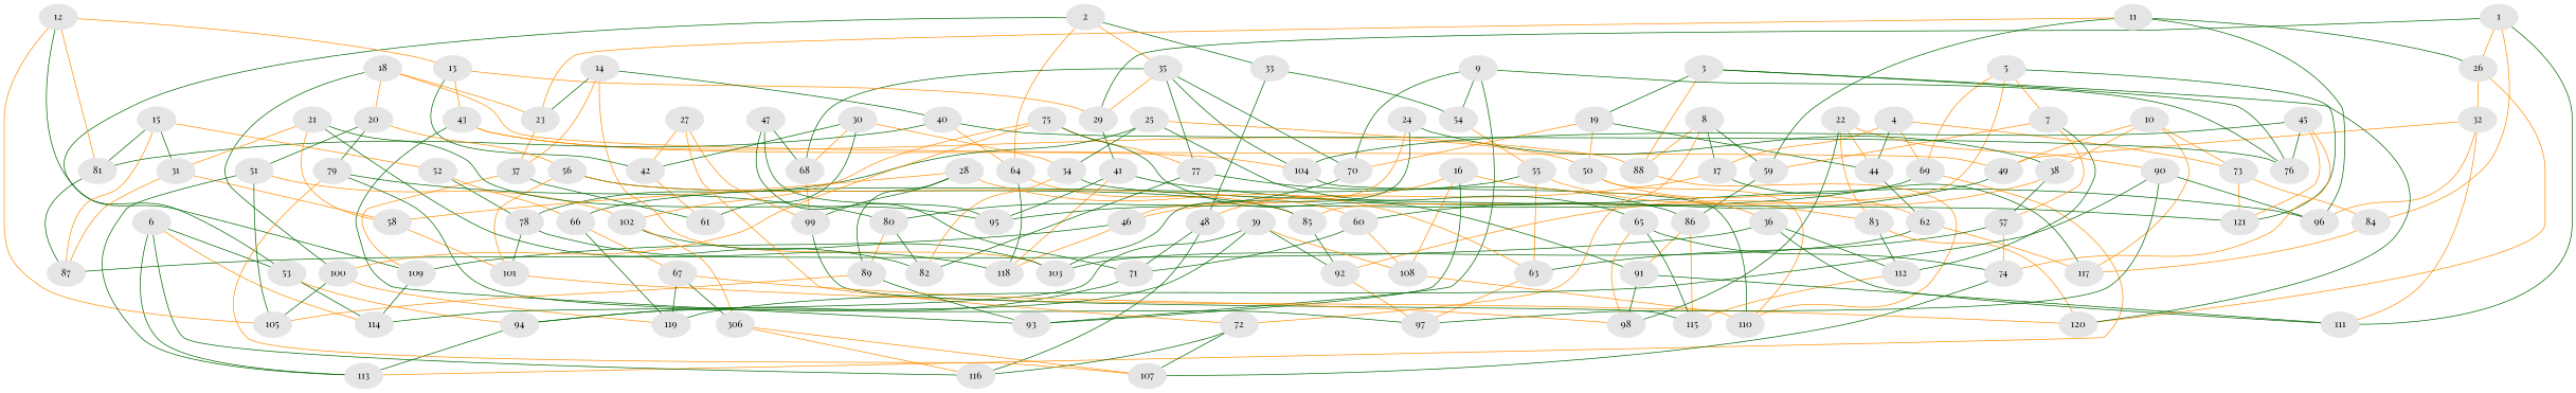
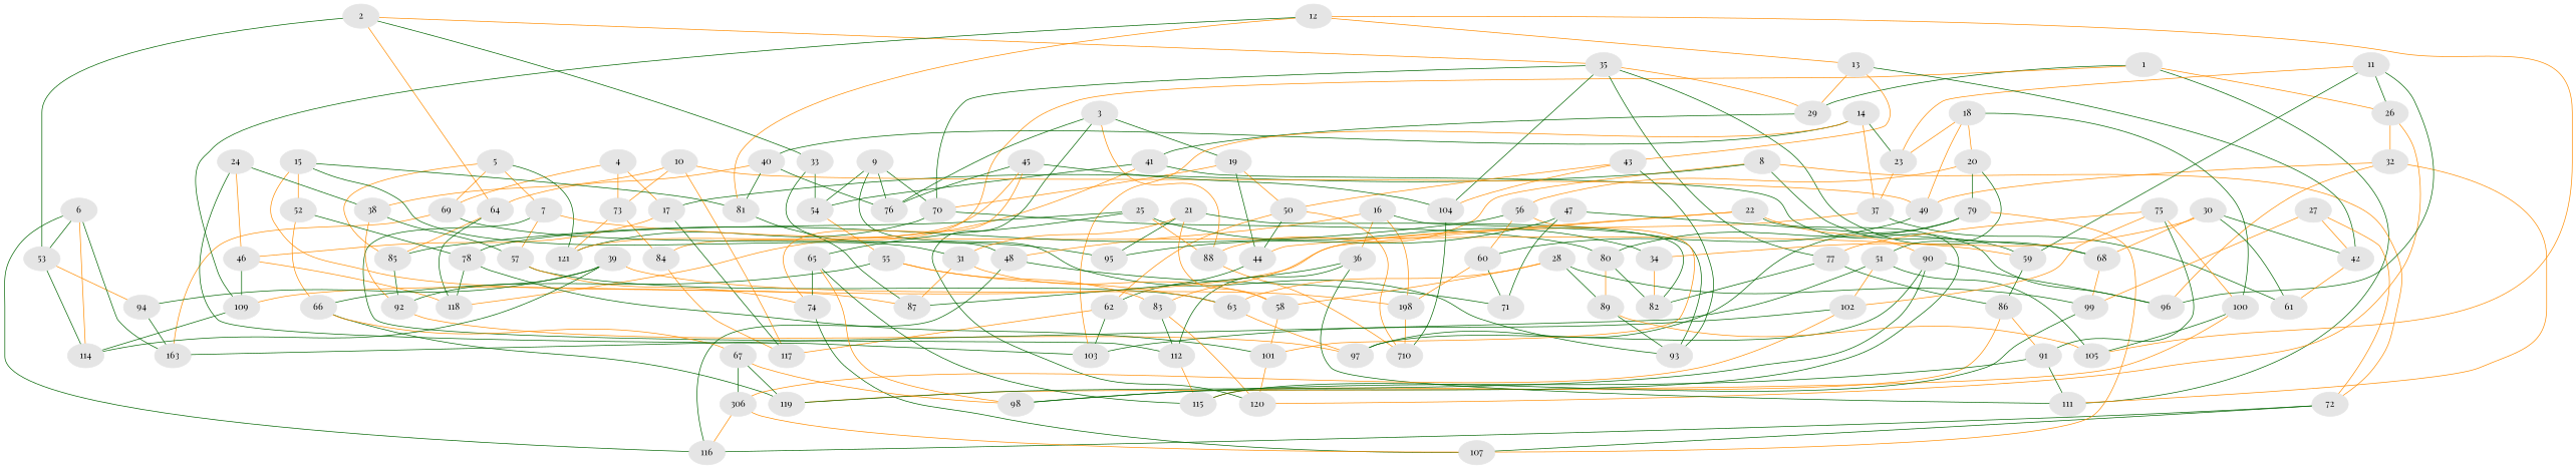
  graph {
    fontname="Playfair Display"
    node [color=gray90 fontname="Playfair Display" style=filled]
    edge [color=darkgreen fontname="Playfair Display"]
    1
    26
    29
    84
    111
    120
    32
    41
    117
    2
    33
    35
    53
    64
    54
    48
    70
    68
    77
    104
    114
    94
    85
    118
    3
    19
    76
    88
    44
    50
-   110
+   110 [label=710]
    4
    17
    69
    73
    46
    62
-   113
+   113 [label=163]
    95
    121
    5
    7
    57
    59
    112
    92
    6
    116
    63
    74
    86
    115
    8
    72
    107
    9
    93
    55
    80
    10
    38
    49
    60
    11
    23
    96
    37
    12
    13
    81
    105
    109
    42
    43
    87
    61
    14
    40
    103
    15
    31
    52
    58
    78
    66
    16
    36
-   108
+   108 [label=198]
    71
    18
    20
    100
    51
    56
    79
    119
    102
    101
    97
    21
    82
    22
    83
    90
    98
    24
    25
    34
    65
    27
    99
    47
    28
    89
    30
    39
    45
    n118 [label=306]
    67
    91
    75
    1 -- 26 [color=darkorange]
    1 -- 29
    1 -- 84 [color=darkorange]
    1 -- 111
    26 -- 120 [color=darkorange]
    26 -- 32 [color=darkorange]
    29 -- 41
    84 -- 117 [color=darkorange]
    32 -- 111 [color=darkorange]
    32 -- 49 [color=darkorange]
    32 -- 96 [color=darkorange]
-   41 -- 95
+   41 -- 54
    41 -- 118 [color=darkorange]
    41 -- 96
    2 -- 33
    2 -- 35 [color=darkorange]
    2 -- 53
    2 -- 64 [color=darkorange]
    33 -- 54
    33 -- 48
    35 -- 29 [color=darkorange]
    35 -- 70
    35 -- 68
    35 -- 77
    35 -- 104
    53 -- 114
    53 -- 94 [color=darkorange]
    64 -- 85 [color=darkorange]
    64 -- 118
    54 -- 55 [color=darkorange]
    48 -- 116
    48 -- 71
    70 -- 80
    68 -- 99 [color=darkorange]
    77 -- 86
    77 -- 82
    104 -- 110
    94 -- 113
    85 -- 92
    3 -- 120
    3 -- 19
    3 -- 76
    3 -- 88 [color=darkorange]
    19 -- 70 [color=darkorange]
    19 -- 44
    19 -- 50 [color=darkorange]
    88 -- 110 [color=darkorange]
    44 -- 62
    50 -- 110 [color=darkorange]
    50 -- 62 [color=darkorange]
-   4 -- 44
+   50 -- 44
    4 -- 17 [color=darkorange]
    4 -- 69 [color=darkorange]
    4 -- 73 [color=darkorange]
    17 -- 117
    17 -- 46 [color=darkorange]
    69 -- 113 [color=darkorange]
    69 -- 95
    73 -- 84 [color=darkorange]
    73 -- 121 [color=darkorange]
    46 -- 118 [color=darkorange]
    46 -- 109
    62 -- 117 [color=darkorange]
    62 -- 103
    5 -- 85 [color=darkorange]
    5 -- 69 [color=darkorange]
    5 -- 121
    5 -- 7 [color=darkorange]
    7 -- 57 [color=darkorange]
    7 -- 59 [color=darkorange]
    7 -- 112
    57 -- 63
    57 -- 74 [color=darkorange]
    59 -- 86
    112 -- 115 [color=darkorange]
    92 -- 97 [color=darkorange]
    6 -- 53
    6 -- 114 [color=darkorange]
    6 -- 113
    6 -- 116
    63 -- 97 [color=darkorange]
    74 -- 107
    86 -- 115 [color=darkorange]
    86 -- 91 [color=darkorange]
    8 -- 88 [color=darkorange]
    8 -- 17
    8 -- 59
    8 -- 72 [color=darkorange]
    72 -- 116
    72 -- 107
    9 -- 54
    9 -- 70
    9 -- 76
    9 -- 93
    55 -- 63 [color=darkorange]
    55 -- 66
    55 -- 83 [color=darkorange]
    80 -- 82
    80 -- 89 [color=darkorange]
    10 -- 117 [color=darkorange]
    10 -- 73 [color=darkorange]
    10 -- 38 [color=darkorange]
    10 -- 49 [color=darkorange]
    38 -- 57
    38 -- 92 [color=darkorange]
    49 -- 60
    60 -- 108 [color=darkorange]
    60 -- 71
    11 -- 26
    11 -- 59
    11 -- 23 [color=darkorange]
    11 -- 96
    23 -- 37 [color=darkorange]
    37 -- 109 [color=darkorange]
    37 -- 61
    12 -- 13 [color=darkorange]
    12 -- 81 [color=darkorange]
    12 -- 105 [color=darkorange]
    12 -- 109
    13 -- 29 [color=darkorange]
    13 -- 42
    13 -- 43 [color=darkorange]
    81 -- 87
    109 -- 114
    42 -- 61 [color=darkorange]
    43 -- 104 [color=darkorange]
    43 -- 50 [color=darkorange]
    43 -- 93
    14 -- 23
    14 -- 37 [color=darkorange]
    14 -- 40
    14 -- 103 [color=darkorange]
    40 -- 64 [color=darkorange]
    40 -- 76
    40 -- 81
    15 -- 81
    15 -- 87 [color=darkorange]
    15 -- 31
    15 -- 52 [color=darkorange]
    31 -- 87 [color=darkorange]
    31 -- 58 [color=darkorange]
    52 -- 78
    52 -- 66 [color=darkorange]
    58 -- 101 [color=darkorange]
    78 -- 118
    78 -- 101
    66 -- 119
    66 -- 67 [color=darkorange]
    16 -- 48 [color=darkorange]
    16 -- 93
    16 -- 36 [color=darkorange]
    16 -- 108 [color=darkorange]
    36 -- 111
    36 -- 112
    36 -- 87
    108 -- 110 [color=darkorange]
-   71 -- 94
    18 -- 49 [color=darkorange]
    18 -- 23 [color=darkorange]
    18 -- 20 [color=darkorange]
    18 -- 100
    20 -- 51
    20 -- 56 [color=darkorange]
    20 -- 79
    100 -- 105
    100 -- 119 [color=darkorange]
    51 -- 113
    51 -- 105
    51 -- 102 [color=darkorange]
    56 -- 85
    56 -- 60 [color=darkorange]
    56 -- 101 [color=darkorange]
    79 -- 107 [color=darkorange]
    79 -- 80
    79 -- 97
    102 -- 103
    102 -- n118 [color=darkorange]
    101 -- 120 [color=darkorange]
    21 -- 95
    21 -- 31 [color=darkorange]
    21 -- 58 [color=darkorange]
    21 -- 82
    22 -- 44 [color=darkorange]
    22 -- 83 [color=darkorange]
    22 -- 90 [color=darkorange]
    22 -- 98
    83 -- 120 [color=darkorange]
    83 -- 112
    90 -- 96
    90 -- 119
    90 -- 97
    24 -- 46 [color=darkorange]
    24 -- 38
    24 -- 103
    25 -- 88 [color=darkorange]
    25 -- 78
    25 -- 34
    25 -- 65
-   34 -- 121
+   70 -- 121
    34 -- 82 [color=darkorange]
    65 -- 74
    65 -- 115
    65 -- 98 [color=darkorange]
    27 -- 72 [color=darkorange]
    27 -- 42 [color=darkorange]
    27 -- 99 [color=darkorange]
    99 -- 115
    47 -- 68
    47 -- 95
    47 -- 71
    28 -- 63 [color=darkorange]
    28 -- 58 [color=darkorange]
    28 -- 99
    28 -- 89
    89 -- 93
    89 -- 105 [color=darkorange]
    30 -- 68 [color=darkorange]
    30 -- 42
    30 -- 61
    30 -- 34 [color=darkorange]
    39 -- 114
    39 -- 94
    39 -- 92
    39 -- 108 [color=darkorange]
    45 -- 104
    45 -- 76
    45 -- 121 [color=darkorange]
    45 -- 74 [color=darkorange]
    n118 -- 116 [color=darkorange]
    n118 -- 107 [color=darkorange]
    67 -- 119
    67 -- 98 [color=darkorange]
    67 -- n118
    91 -- 111
    91 -- 98
    75 -- 77 [color=darkorange]
    75 -- 100 [color=darkorange]
    75 -- 102 [color=darkorange]
    75 -- 91
  }
